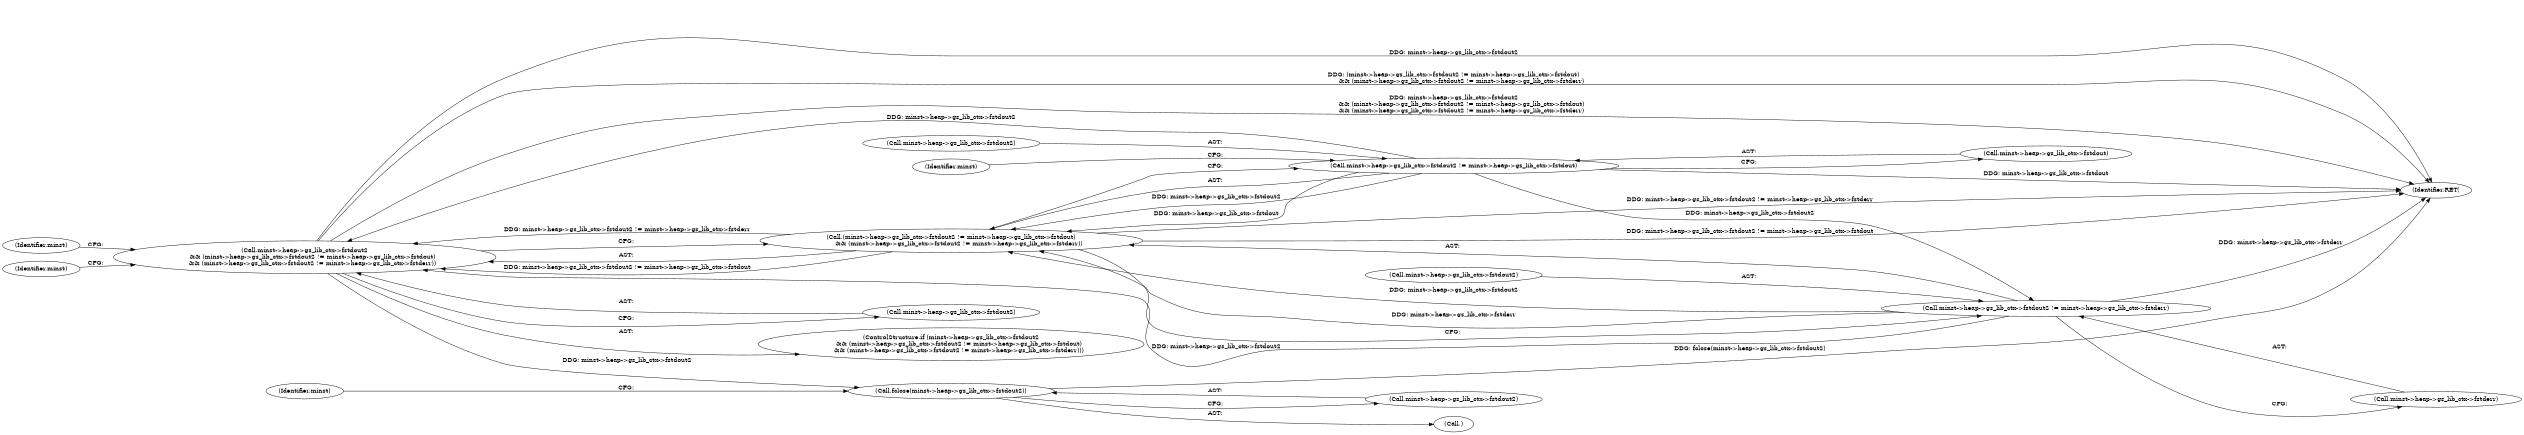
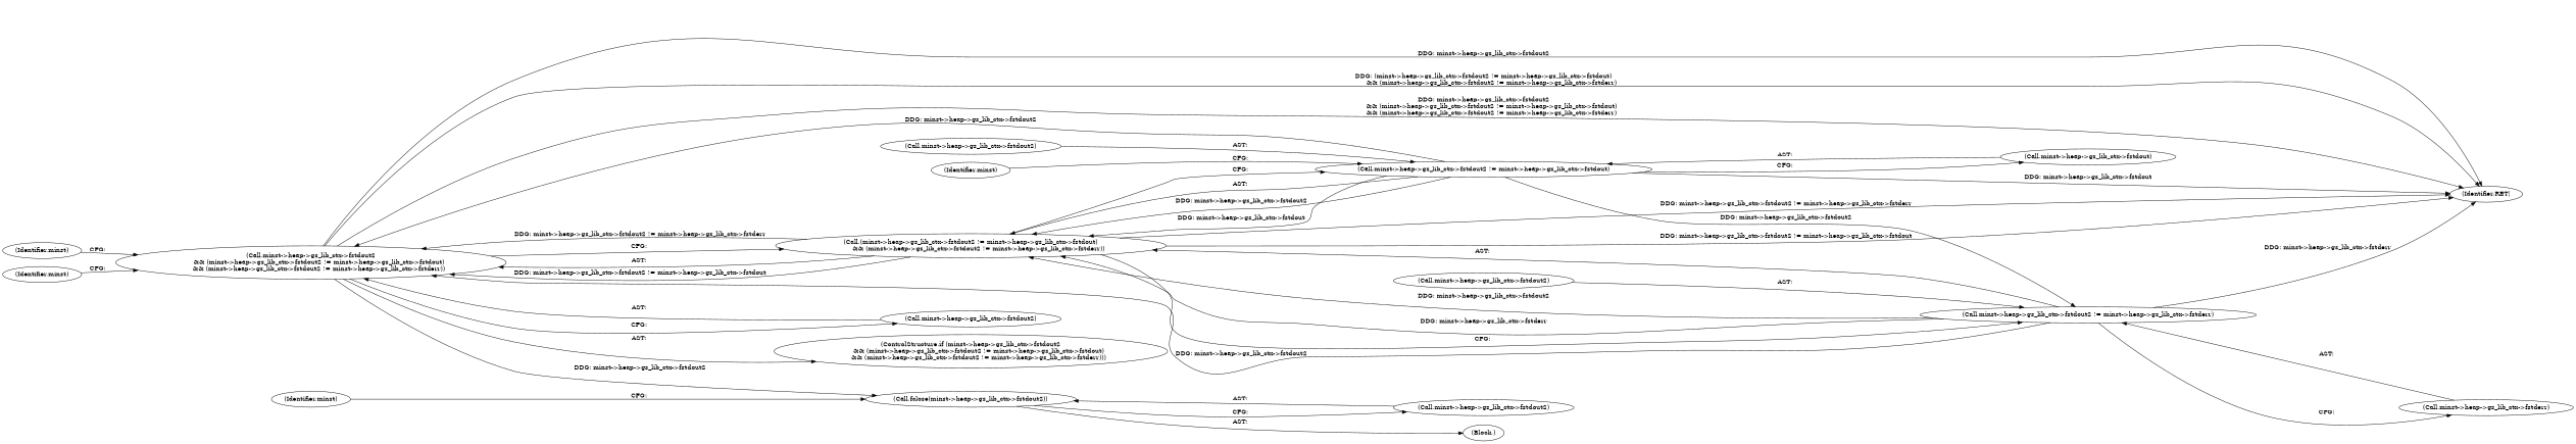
  digraph {
    rankdir=LR
    n1 [label="(Call,fclose(minst->heap->gs_lib_ctx->fstdout2))"]
    n2 [label="(Call,minst->heap->gs_lib_ctx->fstdout2)"]
    n3 [label="(Identifier,RET)"]
-   n4 [label="(Call,)"]
+   n4 [label="(Block,)"]
    n5 [label="(Call,minst->heap->gs_lib_ctx->fstdout2\n        && (minst->heap->gs_lib_ctx->fstdout2 != minst->heap->gs_lib_ctx->fstdout)\n        && (minst->heap->gs_lib_ctx->fstdout2 != minst->heap->gs_lib_ctx->fstderr))"]
    n6 [label="(Call,(minst->heap->gs_lib_ctx->fstdout2 != minst->heap->gs_lib_ctx->fstdout)\n        && (minst->heap->gs_lib_ctx->fstdout2 != minst->heap->gs_lib_ctx->fstderr))"]
    n7 [label="(Call,minst->heap->gs_lib_ctx->fstdout2)"]
    n8 [label="(ControlStructure,if (minst->heap->gs_lib_ctx->fstdout2\n        && (minst->heap->gs_lib_ctx->fstdout2 != minst->heap->gs_lib_ctx->fstdout)\n        && (minst->heap->gs_lib_ctx->fstdout2 != minst->heap->gs_lib_ctx->fstderr)))"]
    n9 [label="(Call,minst->heap->gs_lib_ctx->fstdout2 != minst->heap->gs_lib_ctx->fstdout)"]
    n10 [label="(Call,minst->heap->gs_lib_ctx->fstdout2 != minst->heap->gs_lib_ctx->fstderr)"]
    n11 [label="(Call,minst->heap->gs_lib_ctx->fstdout)"]
    n12 [label="(Call,minst->heap->gs_lib_ctx->fstderr)"]
    n13 [label="(Identifier,minst)"]
    n14 [label="(Call,minst->heap->gs_lib_ctx->fstdout2)"]
    n15 [label="(Identifier,minst)"]
    n16 [label="(Identifier,minst)"]
    n17 [label="(Call,minst->heap->gs_lib_ctx->fstdout2)"]
    n18 [label="(Identifier,minst)"]
    n1 -> n2 [label="CFG: "]
-   n1 -> n3 [label="DDG: fclose(minst->heap->gs_lib_ctx->fstdout2)"]
    n1 -> n4 [label="AST: "]
    n2 -> n1 [label="AST: "]
    n5 -> n1 [label="DDG: minst->heap->gs_lib_ctx->fstdout2"]
    n5 -> n3 [label="DDG: minst->heap->gs_lib_ctx->fstdout2"]
    n5 -> n3 [label="DDG: (minst->heap->gs_lib_ctx->fstdout2 != minst->heap->gs_lib_ctx->fstdout)\n        && (minst->heap->gs_lib_ctx->fstdout2 != minst->heap->gs_lib_ctx->fstderr)"]
    n5 -> n3 [label="DDG: minst->heap->gs_lib_ctx->fstdout2\n        && (minst->heap->gs_lib_ctx->fstdout2 != minst->heap->gs_lib_ctx->fstdout)\n        && (minst->heap->gs_lib_ctx->fstdout2 != minst->heap->gs_lib_ctx->fstderr)"]
    n5 -> n6 [label="CFG: "]
    n5 -> n7 [label="CFG: "]
    n5 -> n8 [label="AST: "]
    n6 -> n3 [label="DDG: minst->heap->gs_lib_ctx->fstdout2 != minst->heap->gs_lib_ctx->fstderr"]
    n6 -> n3 [label="DDG: minst->heap->gs_lib_ctx->fstdout2 != minst->heap->gs_lib_ctx->fstdout"]
    n6 -> n5 [label="AST: "]
    n6 -> n5 [label="DDG: minst->heap->gs_lib_ctx->fstdout2 != minst->heap->gs_lib_ctx->fstdout"]
    n6 -> n5 [label="DDG: minst->heap->gs_lib_ctx->fstdout2 != minst->heap->gs_lib_ctx->fstderr"]
    n6 -> n9 [label="CFG: "]
    n6 -> n10 [label="CFG: "]
    n7 -> n5 [label="AST: "]
    n9 -> n3 [label="DDG: minst->heap->gs_lib_ctx->fstdout"]
    n9 -> n5 [label="DDG: minst->heap->gs_lib_ctx->fstdout2"]
    n9 -> n6 [label="AST: "]
    n9 -> n6 [label="DDG: minst->heap->gs_lib_ctx->fstdout2"]
    n9 -> n6 [label="DDG: minst->heap->gs_lib_ctx->fstdout"]
    n9 -> n10 [label="DDG: minst->heap->gs_lib_ctx->fstdout2"]
    n9 -> n11 [label="CFG: "]
    n10 -> n3 [label="DDG: minst->heap->gs_lib_ctx->fstderr"]
    n10 -> n5 [label="DDG: minst->heap->gs_lib_ctx->fstdout2"]
    n10 -> n6 [label="AST: "]
    n10 -> n6 [label="DDG: minst->heap->gs_lib_ctx->fstdout2"]
    n10 -> n6 [label="DDG: minst->heap->gs_lib_ctx->fstderr"]
    n10 -> n12 [label="CFG: "]
    n11 -> n9 [label="AST: "]
    n12 -> n10 [label="AST: "]
    n13 -> n5 [label="CFG: "]
    n14 -> n9 [label="AST: "]
    n15 -> n1 [label="CFG: "]
    n16 -> n5 [label="CFG: "]
    n17 -> n10 [label="AST: "]
    n18 -> n9 [label="CFG: "]
  }
